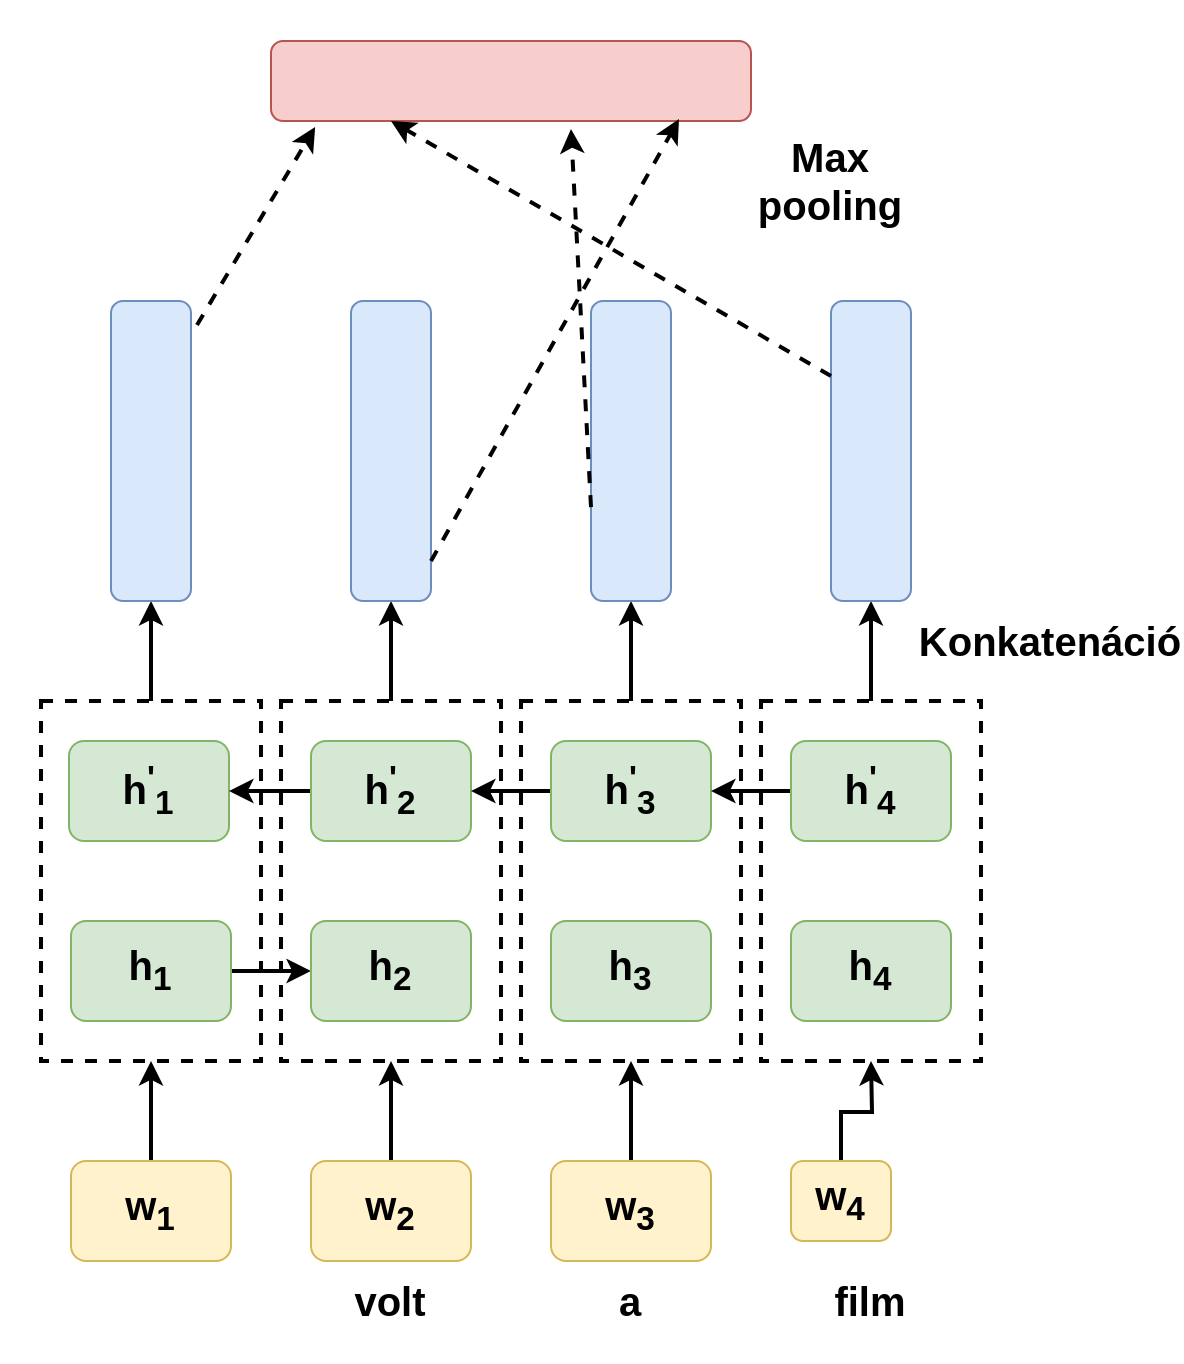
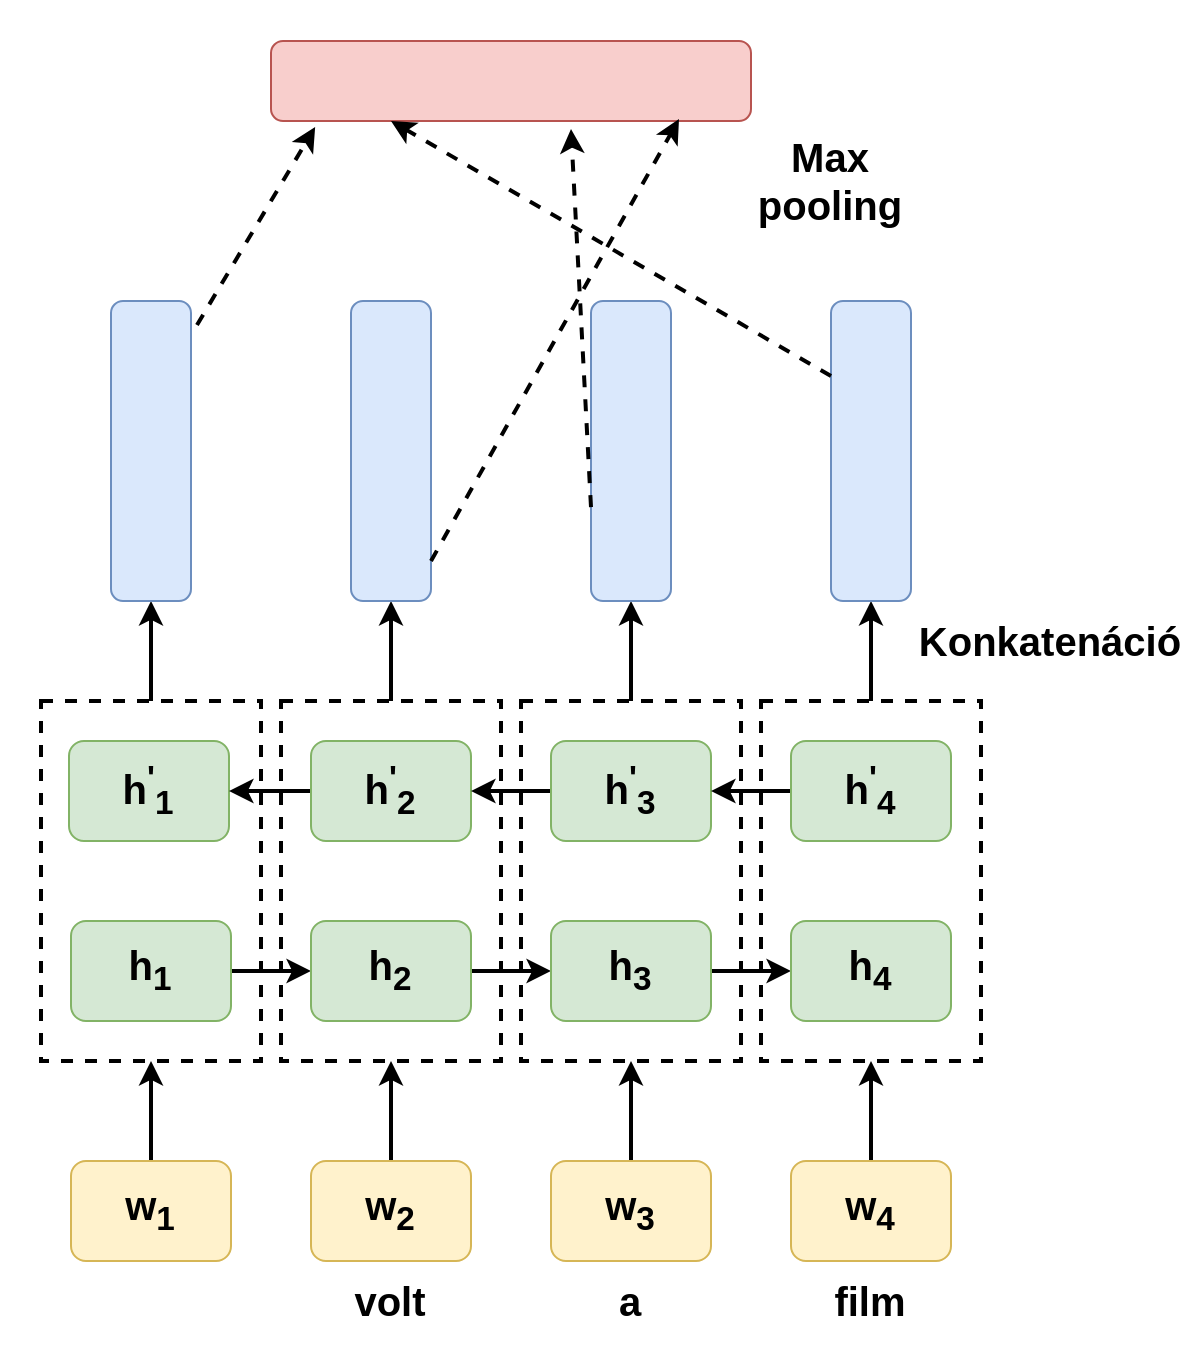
  <mxCell id="0" />
  <mxCell id="1" parent="0" />
  <mxCell id="2" style="edgeStyle=orthogonalEdgeStyle;rounded=0;orthogonalLoop=1;jettySize=auto;html=1;exitX=0.5;exitY=0;exitDx=0;exitDy=0;entryX=0.5;entryY=1;entryDx=0;entryDy=0;strokeWidth=2;" edge="1" parent="1" source="3" target="34"><mxGeometry relative="1" as="geometry" /></mxCell>
  <mxCell id="3" value="" style="rounded=0;whiteSpace=wrap;html=1;dashed=1;strokeWidth=2;" vertex="1" parent="1"><mxGeometry x="260" y="350" width="110" height="180" as="geometry" /></mxCell>
  <mxCell id="4" value="" style="edgeStyle=orthogonalEdgeStyle;rounded=0;orthogonalLoop=1;jettySize=auto;html=1;strokeWidth=2;" edge="1" parent="1" source="5" target="35"><mxGeometry relative="1" as="geometry" /></mxCell>
  <mxCell id="5" value="" style="rounded=0;whiteSpace=wrap;html=1;dashed=1;strokeWidth=2;" vertex="1" parent="1"><mxGeometry x="380" y="350" width="110" height="180" as="geometry" /></mxCell>
  <mxCell id="6" style="edgeStyle=orthogonalEdgeStyle;rounded=0;orthogonalLoop=1;jettySize=auto;html=1;exitX=0.5;exitY=0;exitDx=0;exitDy=0;entryX=0.5;entryY=1;entryDx=0;entryDy=0;strokeWidth=2;" edge="1" parent="1" source="7" target="33"><mxGeometry relative="1" as="geometry" /></mxCell>
  <mxCell id="7" value="" style="rounded=0;whiteSpace=wrap;html=1;dashed=1;strokeWidth=2;" vertex="1" parent="1"><mxGeometry x="140" y="350" width="110" height="180" as="geometry" /></mxCell>
  <mxCell id="8" style="edgeStyle=orthogonalEdgeStyle;rounded=0;orthogonalLoop=1;jettySize=auto;html=1;exitX=0.5;exitY=0;exitDx=0;exitDy=0;entryX=0.5;entryY=1;entryDx=0;entryDy=0;strokeWidth=2;" edge="1" parent="1" source="9" target="32"><mxGeometry relative="1" as="geometry" /></mxCell>
  <mxCell id="9" value="" style="rounded=0;whiteSpace=wrap;html=1;dashed=1;strokeWidth=2;" vertex="1" parent="1"><mxGeometry x="20" y="350" width="110" height="180" as="geometry" /></mxCell>
  <mxCell id="10" style="edgeStyle=orthogonalEdgeStyle;rounded=0;orthogonalLoop=1;jettySize=auto;html=1;exitX=0.5;exitY=0;exitDx=0;exitDy=0;strokeWidth=2;" edge="1" parent="1" source="11"><mxGeometry relative="1" as="geometry"><mxPoint x="75" y="530" as="targetPoint" /></mxGeometry></mxCell>
  <mxCell id="11" value="&lt;b&gt;&lt;font style=&quot;font-size: 20px&quot;&gt;w&lt;sub&gt;1&lt;/sub&gt;&lt;/font&gt;&lt;/b&gt;" style="rounded=1;whiteSpace=wrap;html=1;fillColor=#fff2cc;strokeColor=#d6b656;" vertex="1" parent="1"><mxGeometry x="35" y="580" width="80" height="50" as="geometry" /></mxCell>
  <mxCell id="12" style="edgeStyle=orthogonalEdgeStyle;rounded=0;orthogonalLoop=1;jettySize=auto;html=1;exitX=0.5;exitY=0;exitDx=0;exitDy=0;strokeWidth=2;entryX=0.5;entryY=1;entryDx=0;entryDy=0;" edge="1" parent="1" source="13" target="7"><mxGeometry relative="1" as="geometry"><mxPoint x="195" y="540" as="targetPoint" /></mxGeometry></mxCell>
  <mxCell id="13" value="&lt;b&gt;&lt;font style=&quot;font-size: 20px&quot;&gt;w&lt;sub&gt;2&lt;/sub&gt;&lt;/font&gt;&lt;/b&gt;" style="rounded=1;whiteSpace=wrap;html=1;fillColor=#fff2cc;strokeColor=#d6b656;" vertex="1" parent="1"><mxGeometry x="155" y="580" width="80" height="50" as="geometry" /></mxCell>
  <mxCell id="14" style="edgeStyle=orthogonalEdgeStyle;rounded=0;orthogonalLoop=1;jettySize=auto;html=1;exitX=0.5;exitY=0;exitDx=0;exitDy=0;strokeWidth=2;entryX=0.5;entryY=1;entryDx=0;entryDy=0;" edge="1" parent="1" source="15" target="3"><mxGeometry relative="1" as="geometry"><mxPoint x="315" y="550" as="targetPoint" /></mxGeometry></mxCell>
  <mxCell id="15" value="&lt;b&gt;&lt;font style=&quot;font-size: 20px&quot;&gt;w&lt;sub&gt;3&lt;/sub&gt;&lt;/font&gt;&lt;/b&gt;" style="rounded=1;whiteSpace=wrap;html=1;fillColor=#fff2cc;strokeColor=#d6b656;" vertex="1" parent="1"><mxGeometry x="275" y="580" width="80" height="50" as="geometry" /></mxCell>
  <mxCell id="16" style="edgeStyle=orthogonalEdgeStyle;rounded=0;orthogonalLoop=1;jettySize=auto;html=1;exitX=0.5;exitY=0;exitDx=0;exitDy=0;strokeWidth=2;" edge="1" parent="1" source="17"><mxGeometry relative="1" as="geometry"><mxPoint x="435" y="530" as="targetPoint" /></mxGeometry></mxCell>
- <mxCell id="17" value="&lt;b&gt;&lt;font style=&quot;font-size: 20px&quot;&gt;w&lt;sub&gt;4&lt;/sub&gt;&lt;/font&gt;&lt;/b&gt;" style="rounded=1;whiteSpace=wrap;html=1;fillColor=#fff2cc;strokeColor=#d6b656;" vertex="1" parent="1"><mxGeometry x="395" y="580" width="50" height="40" as="geometry" /></mxCell>
+ <mxCell id="17" value="&lt;b&gt;&lt;font style=&quot;font-size: 20px&quot;&gt;w&lt;sub&gt;4&lt;/sub&gt;&lt;/font&gt;&lt;/b&gt;" style="rounded=1;whiteSpace=wrap;html=1;fillColor=#fff2cc;strokeColor=#d6b656;" vertex="1" parent="1"><mxGeometry x="395" y="580" width="80" height="50" as="geometry" /></mxCell>
  <mxCell id="18" value="&lt;font style=&quot;font-size: 20px&quot;&gt;&lt;b&gt;h&lt;sup&gt;'&lt;/sup&gt;&lt;sub&gt;1&lt;/sub&gt;&lt;/b&gt;&lt;/font&gt;" style="rounded=1;whiteSpace=wrap;html=1;fillColor=#d5e8d4;strokeColor=#82b366;" vertex="1" parent="1"><mxGeometry x="34" y="370" width="80" height="50" as="geometry" /></mxCell>
  <mxCell id="19" style="edgeStyle=orthogonalEdgeStyle;rounded=0;orthogonalLoop=1;jettySize=auto;html=1;exitX=1;exitY=0.5;exitDx=0;exitDy=0;strokeWidth=2;" edge="1" parent="1" source="20" target="24"><mxGeometry relative="1" as="geometry" /></mxCell>
  <mxCell id="20" value="&lt;font style=&quot;font-size: 20px&quot;&gt;&lt;b&gt;h&lt;sub&gt;1&lt;/sub&gt;&lt;/b&gt;&lt;/font&gt;" style="rounded=1;whiteSpace=wrap;html=1;fillColor=#d5e8d4;strokeColor=#82b366;" vertex="1" parent="1"><mxGeometry x="35" y="460" width="80" height="50" as="geometry" /></mxCell>
  <mxCell id="21" style="edgeStyle=orthogonalEdgeStyle;rounded=0;orthogonalLoop=1;jettySize=auto;html=1;exitX=0;exitY=0.5;exitDx=0;exitDy=0;entryX=1;entryY=0.5;entryDx=0;entryDy=0;strokeWidth=2;" edge="1" parent="1" source="22" target="18"><mxGeometry relative="1" as="geometry" /></mxCell>
  <mxCell id="22" value="&lt;font style=&quot;font-size: 20px&quot;&gt;&lt;b&gt;h&lt;sup&gt;'&lt;/sup&gt;&lt;sub&gt;2&lt;/sub&gt;&lt;/b&gt;&lt;/font&gt;" style="rounded=1;whiteSpace=wrap;html=1;fillColor=#d5e8d4;strokeColor=#82b366;" vertex="1" parent="1"><mxGeometry x="155" y="370" width="80" height="50" as="geometry" /></mxCell>
+ <mxCell id="23" style="edgeStyle=orthogonalEdgeStyle;rounded=0;orthogonalLoop=1;jettySize=auto;html=1;exitX=1;exitY=0.5;exitDx=0;exitDy=0;strokeWidth=2;" edge="1" parent="1" source="24" target="28"><mxGeometry relative="1" as="geometry" /></mxCell>
  <mxCell id="24" value="&lt;font style=&quot;font-size: 20px&quot;&gt;&lt;b&gt;h&lt;sub&gt;2&lt;/sub&gt;&lt;/b&gt;&lt;/font&gt;" style="rounded=1;whiteSpace=wrap;html=1;fillColor=#d5e8d4;strokeColor=#82b366;" vertex="1" parent="1"><mxGeometry x="155" y="460" width="80" height="50" as="geometry" /></mxCell>
  <mxCell id="25" style="edgeStyle=orthogonalEdgeStyle;rounded=0;orthogonalLoop=1;jettySize=auto;html=1;exitX=0;exitY=0.5;exitDx=0;exitDy=0;entryX=1;entryY=0.5;entryDx=0;entryDy=0;strokeWidth=2;" edge="1" parent="1" source="26" target="22"><mxGeometry relative="1" as="geometry" /></mxCell>
  <mxCell id="26" value="&lt;font style=&quot;font-size: 20px&quot;&gt;&lt;b&gt;h&lt;sup&gt;'&lt;/sup&gt;&lt;sub&gt;3&lt;/sub&gt;&lt;/b&gt;&lt;/font&gt;" style="rounded=1;whiteSpace=wrap;html=1;fillColor=#d5e8d4;strokeColor=#82b366;" vertex="1" parent="1"><mxGeometry x="275" y="370" width="80" height="50" as="geometry" /></mxCell>
+ <mxCell id="27" style="edgeStyle=orthogonalEdgeStyle;rounded=0;orthogonalLoop=1;jettySize=auto;html=1;exitX=1;exitY=0.5;exitDx=0;exitDy=0;strokeWidth=2;" edge="1" parent="1" source="28" target="31"><mxGeometry relative="1" as="geometry" /></mxCell>
  <mxCell id="28" value="&lt;font style=&quot;font-size: 20px&quot;&gt;&lt;b&gt;h&lt;sub&gt;3&lt;/sub&gt;&lt;/b&gt;&lt;/font&gt;" style="rounded=1;whiteSpace=wrap;html=1;fillColor=#d5e8d4;strokeColor=#82b366;" vertex="1" parent="1"><mxGeometry x="275" y="460" width="80" height="50" as="geometry" /></mxCell>
  <mxCell id="29" style="edgeStyle=orthogonalEdgeStyle;rounded=0;orthogonalLoop=1;jettySize=auto;html=1;exitX=0;exitY=0.5;exitDx=0;exitDy=0;entryX=1;entryY=0.5;entryDx=0;entryDy=0;strokeWidth=2;" edge="1" parent="1" source="30" target="26"><mxGeometry relative="1" as="geometry" /></mxCell>
  <mxCell id="30" value="&lt;font style=&quot;font-size: 20px&quot;&gt;&lt;b&gt;h&lt;sup&gt;'&lt;/sup&gt;&lt;sub&gt;4&lt;/sub&gt;&lt;/b&gt;&lt;/font&gt;" style="rounded=1;whiteSpace=wrap;html=1;fillColor=#d5e8d4;strokeColor=#82b366;" vertex="1" parent="1"><mxGeometry x="395" y="370" width="80" height="50" as="geometry" /></mxCell>
  <mxCell id="31" value="&lt;font style=&quot;font-size: 20px&quot;&gt;&lt;b&gt;h&lt;sub&gt;4&lt;/sub&gt;&lt;/b&gt;&lt;/font&gt;" style="rounded=1;whiteSpace=wrap;html=1;fillColor=#d5e8d4;strokeColor=#82b366;" vertex="1" parent="1"><mxGeometry x="395" y="460" width="80" height="50" as="geometry" /></mxCell>
  <mxCell id="32" value="" style="rounded=1;whiteSpace=wrap;html=1;fillColor=#dae8fc;strokeColor=#6c8ebf;" vertex="1" parent="1"><mxGeometry x="55" y="150" width="40" height="150" as="geometry" /></mxCell>
  <mxCell id="33" value="" style="rounded=1;whiteSpace=wrap;html=1;fillColor=#dae8fc;strokeColor=#6c8ebf;" vertex="1" parent="1"><mxGeometry x="175" y="150" width="40" height="150" as="geometry" /></mxCell>
  <mxCell id="34" value="" style="rounded=1;whiteSpace=wrap;html=1;fillColor=#dae8fc;strokeColor=#6c8ebf;" vertex="1" parent="1"><mxGeometry x="295" y="150" width="40" height="150" as="geometry" /></mxCell>
  <mxCell id="35" value="" style="rounded=1;whiteSpace=wrap;html=1;fillColor=#dae8fc;strokeColor=#6c8ebf;" vertex="1" parent="1"><mxGeometry x="415" y="150" width="40" height="150" as="geometry" /></mxCell>
  <mxCell id="36" value="" style="rounded=1;whiteSpace=wrap;html=1;fillColor=#f8cecc;strokeColor=#b85450;" vertex="1" parent="1"><mxGeometry x="135" y="20" width="240" height="40" as="geometry" /></mxCell>
  <mxCell id="37" value="" style="endArrow=classic;html=1;exitX=1.075;exitY=0.08;exitDx=0;exitDy=0;exitPerimeter=0;entryX=0.092;entryY=1.075;entryDx=0;entryDy=0;entryPerimeter=0;strokeWidth=2;dashed=1;" edge="1" parent="1" source="32" target="36"><mxGeometry width="50" height="50" relative="1" as="geometry"><mxPoint x="285" y="340" as="sourcePoint" /><mxPoint x="335" y="290" as="targetPoint" /></mxGeometry></mxCell>
  <mxCell id="38" value="" style="endArrow=classic;html=1;exitX=0;exitY=0.687;exitDx=0;exitDy=0;strokeWidth=2;exitPerimeter=0;dashed=1;" edge="1" parent="1" source="34"><mxGeometry width="50" height="50" relative="1" as="geometry"><mxPoint x="108" y="172" as="sourcePoint" /><mxPoint x="285" y="64" as="targetPoint" /></mxGeometry></mxCell>
  <mxCell id="39" value="" style="endArrow=classic;html=1;exitX=0;exitY=0.25;exitDx=0;exitDy=0;entryX=0.25;entryY=1;entryDx=0;entryDy=0;strokeWidth=2;dashed=1;" edge="1" parent="1" source="35" target="36"><mxGeometry width="50" height="50" relative="1" as="geometry"><mxPoint x="305" y="263.05" as="sourcePoint" /><mxPoint x="251.08" y="74" as="targetPoint" /></mxGeometry></mxCell>
  <mxCell id="40" value="" style="endArrow=classic;html=1;exitX=1;exitY=0.867;exitDx=0;exitDy=0;strokeWidth=2;exitPerimeter=0;entryX=0.85;entryY=0.975;entryDx=0;entryDy=0;entryPerimeter=0;dashed=1;" edge="1" parent="1" source="33" target="36"><mxGeometry width="50" height="50" relative="1" as="geometry"><mxPoint x="305" y="263.05" as="sourcePoint" /><mxPoint x="295" y="74" as="targetPoint" /></mxGeometry></mxCell>
  <mxCell id="41" value="&lt;font style=&quot;font-size: 20px&quot;&gt;&lt;b&gt;Max pooling&lt;br&gt;&lt;/b&gt;&lt;/font&gt;" style="text;html=1;strokeColor=none;fillColor=none;align=center;verticalAlign=middle;whiteSpace=wrap;rounded=0;dashed=1;" vertex="1" parent="1"><mxGeometry x="395" y="80" width="40" height="20" as="geometry" /></mxCell>
  <mxCell id="42" value="&lt;b&gt;&lt;font style=&quot;font-size: 20px&quot;&gt;Konkatenáció&lt;/font&gt;&lt;/b&gt;" style="text;html=1;strokeColor=none;fillColor=none;align=center;verticalAlign=middle;whiteSpace=wrap;rounded=0;dashed=1;" vertex="1" parent="1"><mxGeometry x="505" y="310" width="40" height="20" as="geometry" /></mxCell>
  <mxCell id="43" value="volt" style="text;html=1;strokeColor=none;fillColor=none;align=center;verticalAlign=middle;whiteSpace=wrap;rounded=0;dashed=1;fontSize=20;fontStyle=1" vertex="1" parent="1"><mxGeometry x="175" y="640" width="40" height="20" as="geometry" /></mxCell>
  <mxCell id="44" value="a" style="text;html=1;strokeColor=none;fillColor=none;align=center;verticalAlign=middle;whiteSpace=wrap;rounded=0;dashed=1;fontSize=20;fontStyle=1" vertex="1" parent="1"><mxGeometry x="295" y="640" width="40" height="20" as="geometry" /></mxCell>
  <mxCell id="45" value="film" style="text;html=1;strokeColor=none;fillColor=none;align=center;verticalAlign=middle;whiteSpace=wrap;rounded=0;dashed=1;fontSize=20;fontStyle=1" vertex="1" parent="1"><mxGeometry x="415" y="640" width="40" height="20" as="geometry" /></mxCell>
